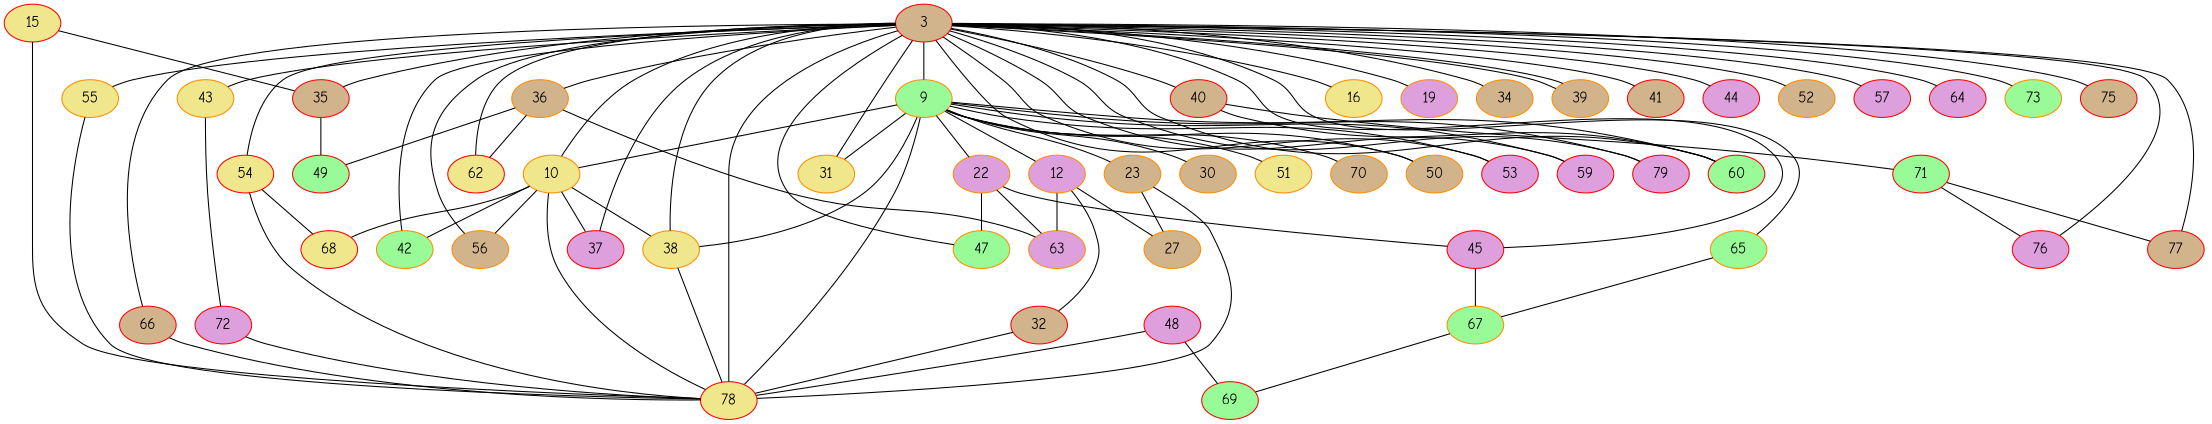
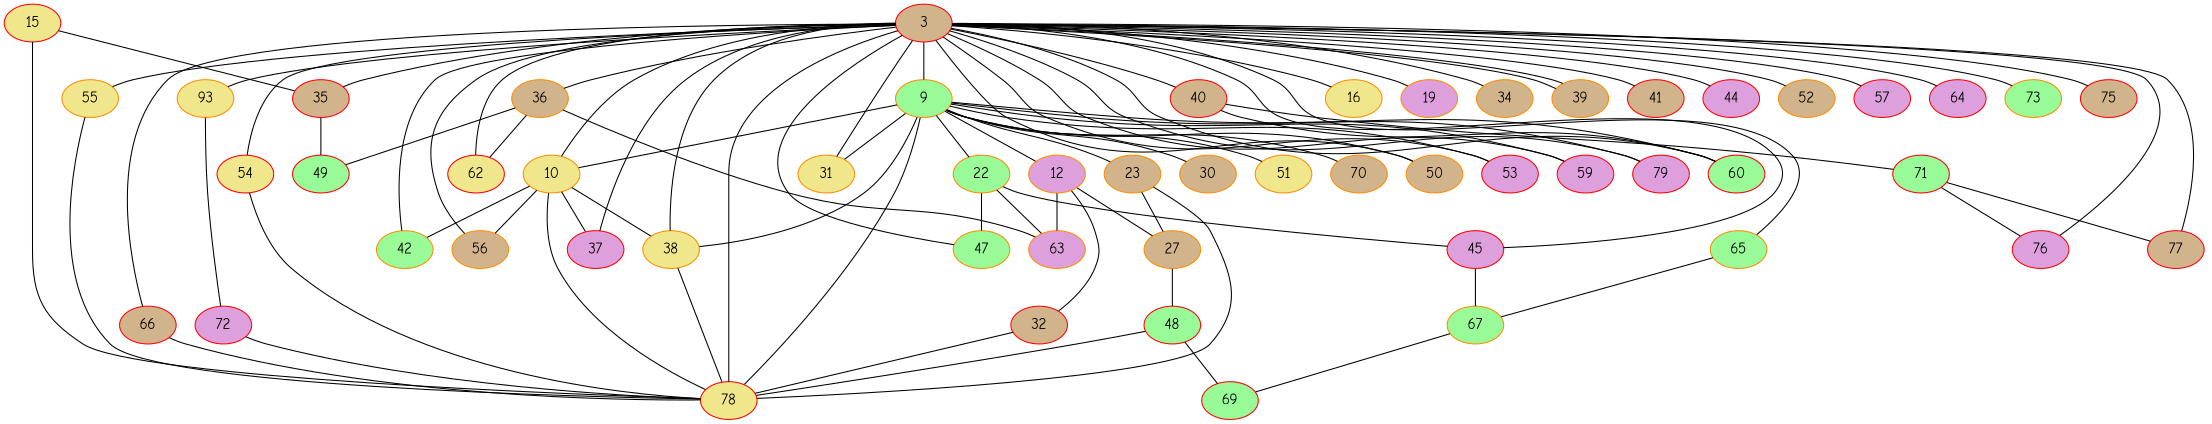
  graph {
    fontname="Comic Neue"
    node [color=red fillcolor=tan fontname="Comic Neue" style=filled]
    edge [fontname="Comic Neue"]
    3 [super="+1+2"]
    9 [color=darkorange fillcolor=palegreen super="+6+5"]
    10 [color=darkorange fillcolor=khaki super="+8"]
    16 [color=darkorange fillcolor=khaki]
    19 [color=darkorange fillcolor=plum]
    31 [color=darkorange fillcolor=khaki]
    34 [color=darkorange]
    35
    36 [color=darkorange super="+26"]
    37 [fillcolor=plum]
    38 [color=darkorange fillcolor=khaki super="+33+28"]
    39 [color=darkorange]
    40 [super="+25"]
    41
    42 [color=darkorange fillcolor=palegreen]
-   43 [color=darkorange fillcolor=khaki]
+   43 [color=darkorange fillcolor=khaki label=93]
    44 [fillcolor=plum]
    45 [fillcolor=plum]
    47 [color=darkorange fillcolor=palegreen]
    50 [color=darkorange]
    52 [color=darkorange]
    53 [fillcolor=plum]
    54 [fillcolor=khaki]
    55 [color=darkorange fillcolor=khaki super="+20"]
    56 [color=darkorange]
    57 [fillcolor=plum super="+46"]
    59 [fillcolor=plum]
    60 [fillcolor=palegreen super="+14"]
    62 [fillcolor=khaki super="+29"]
    64 [fillcolor=plum]
    65 [color=darkorange fillcolor=palegreen]
    66
    73 [color=darkorange fillcolor=palegreen]
    75
    76 [fillcolor=plum]
    77
    78 [fillcolor=khaki super="+21+11+74+61"]
    79 [fillcolor=plum]
    12 [color=darkorange fillcolor=plum]
-   22 [color=darkorange fillcolor=plum]
+   22 [color=darkorange fillcolor=palegreen]
    23 [color=darkorange super="+13"]
    30 [color=darkorange]
    51 [color=darkorange fillcolor=khaki]
    70 [color=darkorange]
-   68 [fillcolor=khaki]
    27 [color=darkorange]
-   48 [fillcolor=plum]
+   48 [fillcolor=palegreen]
    49 [fillcolor=palegreen]
    63 [color=darkorange fillcolor=plum super="+24"]
    71 [fillcolor=palegreen]
    72 [fillcolor=plum]
    67 [color=darkorange fillcolor=palegreen]
    32
    15 [fillcolor=khaki]
    69 [fillcolor=palegreen]
    3 -- 9 [weight=9]
    3 -- 10 [weight=6]
    3 -- 16
    3 -- 19 [weight=2]
    3 -- 31
    3 -- 34 [weight=2]
    3 -- 35
    3 -- 36
    3 -- 37
    3 -- 38
    3 -- 39
    3 -- 39
    3 -- 40 [weight=2]
    3 -- 41 [weight=2]
    3 -- 42
    3 -- 43 [weight=2]
    3 -- 44 [weight=2]
    3 -- 45
    3 -- 47
    3 -- 50
    3 -- 52 [weight=2]
    3 -- 53
    3 -- 54
    3 -- 55 [weight=2]
    3 -- 56
    3 -- 57 [weight=3]
    3 -- 59
    3 -- 60
    3 -- 62 [weight=2]
    3 -- 64
    3 -- 65
    3 -- 66
    3 -- 73
    3 -- 75 [weight=2]
    3 -- 76
    3 -- 77
    3 -- 78 [weight=10]
    3 -- 79
    9 -- 10 [weight=6]
    9 -- 31
    9 -- 38
    9 -- 50
    9 -- 53
    9 -- 59
    9 -- 60 [weight=2]
    9 -- 78 [weight=10]
    9 -- 79
    9 -- 12 [weight=2]
    9 -- 22 [weight=2]
    9 -- 23 [weight=2]
    9 -- 30 [weight=2]
    9 -- 51
    9 -- 70 [weight=2]
    10 -- 37
    10 -- 38
    10 -- 42
    10 -- 56
    10 -- 78 [weight=4]
-   10 -- 68
    35 -- 49
    36 -- 62
    36 -- 49
    36 -- 63
    38 -- 78
    40 -- 60
    40 -- 71 [weight=2]
    43 -- 72
    45 -- 67
    54 -- 78
-   54 -- 68
    55 -- 78
    65 -- 67
    66 -- 78
    12 -- 27
    12 -- 63
    12 -- 32
    22 -- 45
    22 -- 47
    22 -- 63
    23 -- 78
    23 -- 27
+   27 -- 48
    48 -- 78
    48 -- 69
    71 -- 76
    71 -- 77
    72 -- 78
    67 -- 69
    32 -- 78
    15 -- 35
    15 -- 78 [weight=2]
  }
